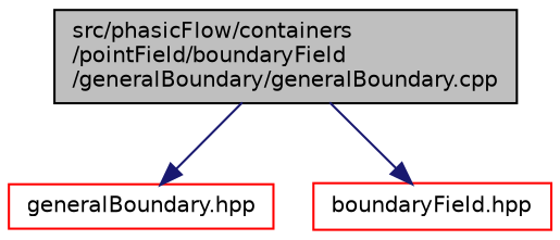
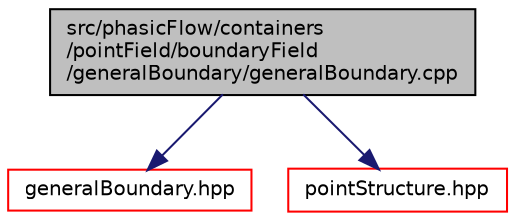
  digraph {
    node [color=red fillcolor=white fontname=Helvetica fontsize=10 shape=record style=filled]
    edge [color=midnightblue fontname=Helvetica fontsize=10 labelfontname=Helvetica labelfontsize=10 style=solid]
    n1 [color=black fillcolor=grey75 fontcolor=black height=0.2 label="src/phasicFlow/containers\l/pointField/boundaryField\l/generalBoundary/generalBoundary.cpp" width=0.4]
    n2 [height=0.2 label="generalBoundary.hpp" width=0.4]
-   n3 [height=0.2 label="boundaryField.hpp" width=0.4]
+   n3 [height=0.2 label="pointStructure.hpp" width=0.4]
    n1 -> n2
    n1 -> n3
  }
